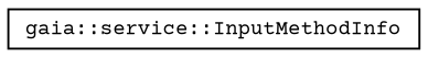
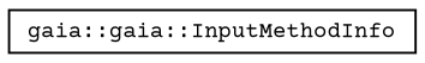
  digraph {
    rankdir=TB
    fontname="Courier Prime"
-   n1 [color=black fillcolor=white fontname="Courier Prime" fontsize=10 height=0.2 label="gaia::service::InputMethodInfo" shape=record style=filled width=0.4]
+   n1 [color=black fillcolor=white fontname="Courier Prime" fontsize=10 height=0.2 label="gaia::gaia::InputMethodInfo" shape=record style=filled width=0.4]
  }
